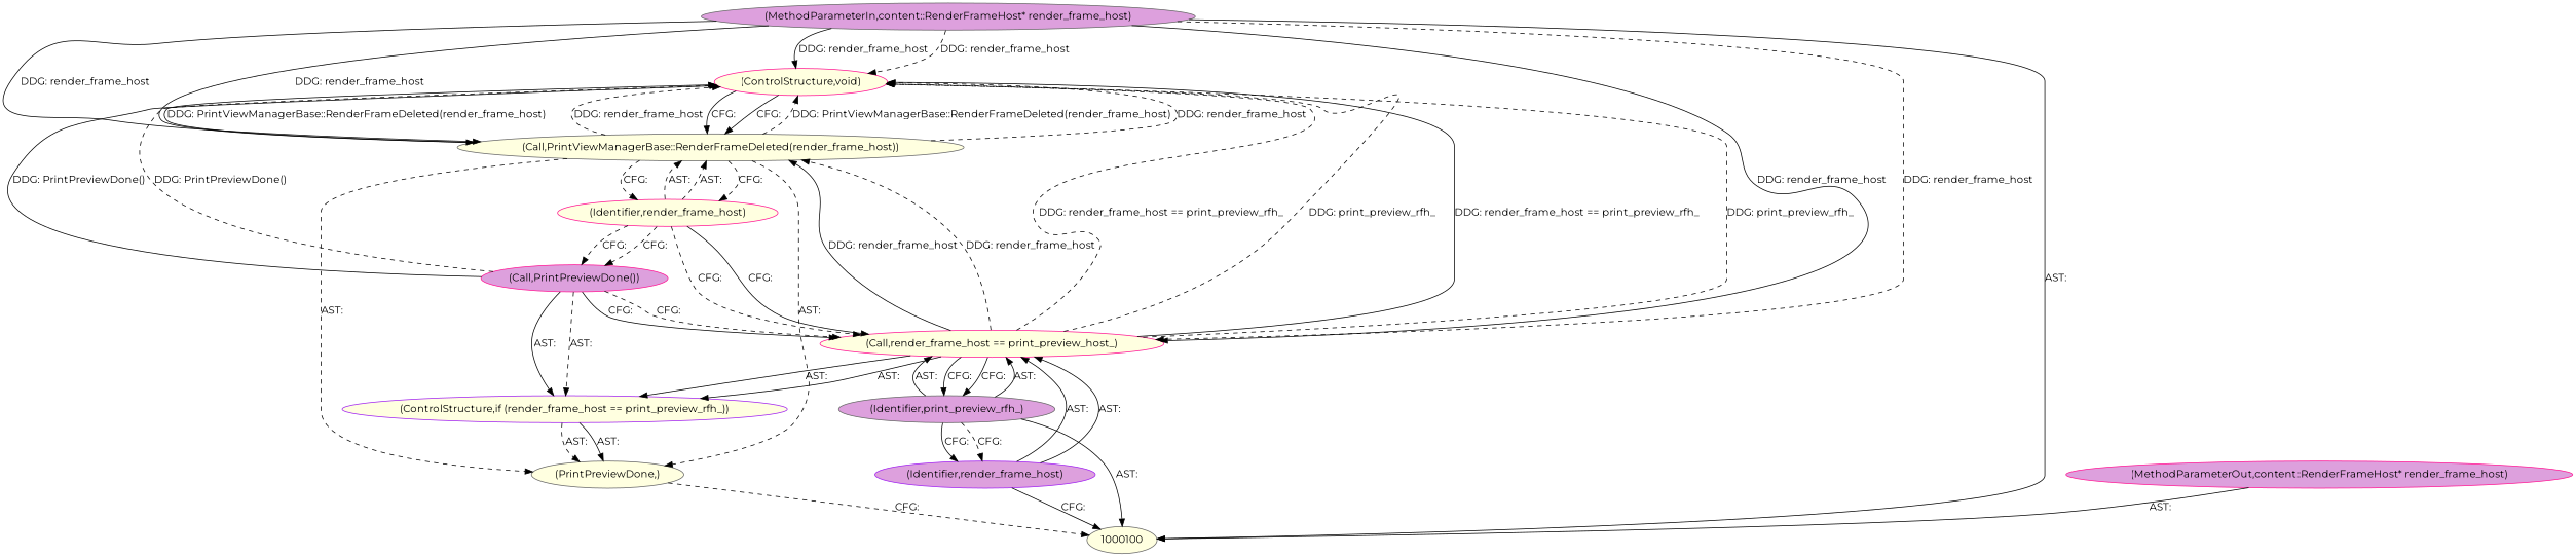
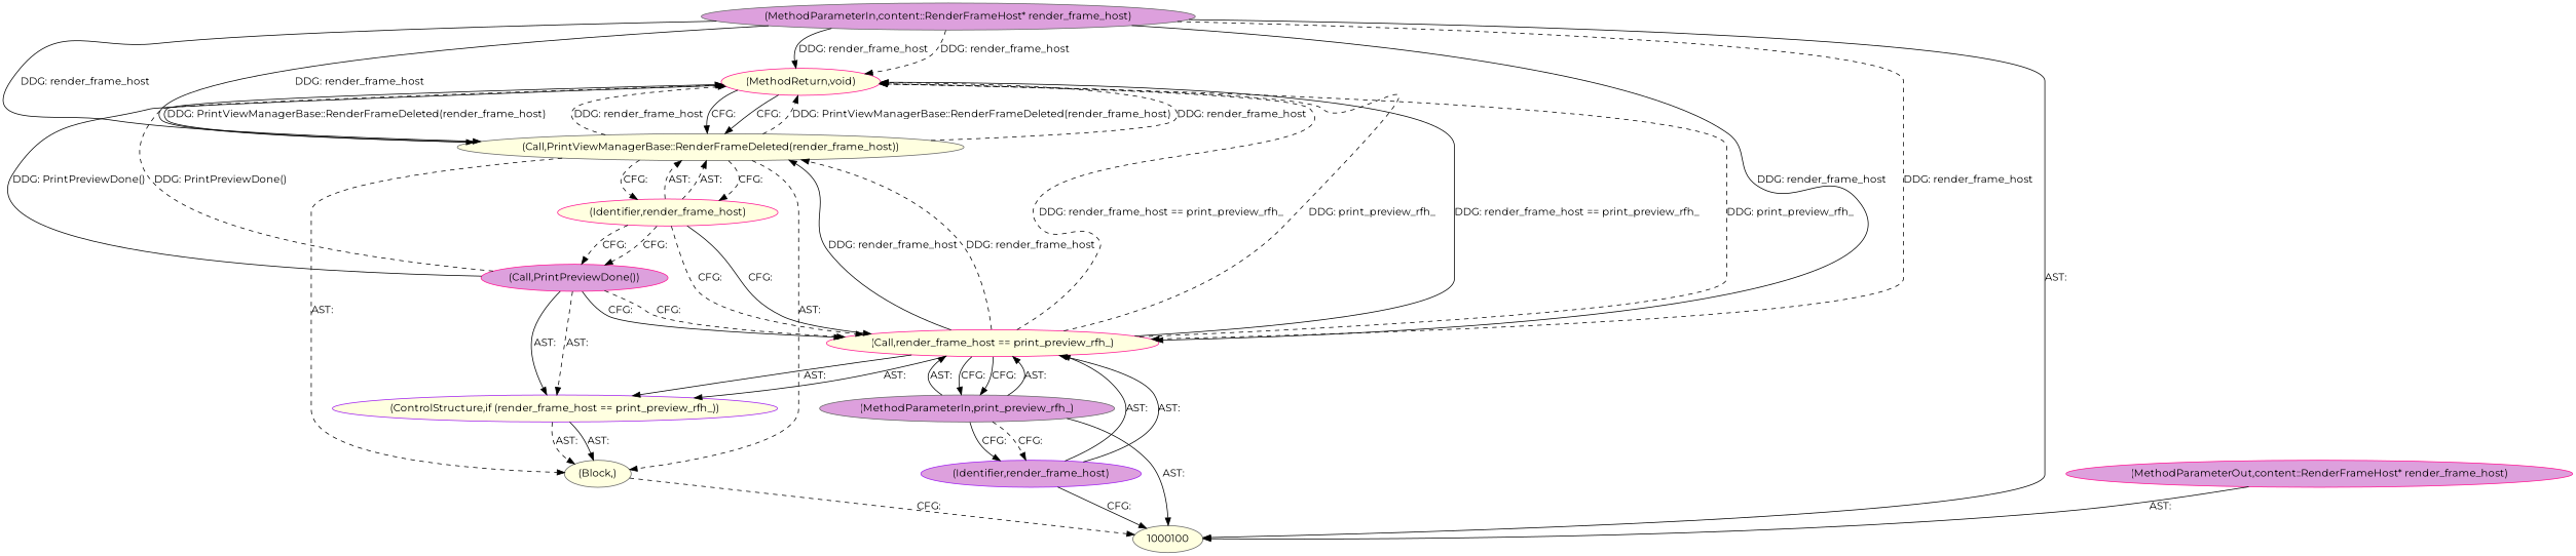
  digraph {
    fontname=Montserrat
    node [color=deeppink fillcolor=lightyellow fontname=Montserrat style=filled]
    edge [fontname=Montserrat style=solid]
-   n1 [label="(ControlStructure,void)"]
+   n1 [label="(MethodReturn,void)"]
    n2 [color=gray40 label="(Call,PrintViewManagerBase::RenderFrameDeleted(render_frame_host))"]
-   n3 [color=gray40 label="(PrintPreviewDone,)"]
+   n3 [color=gray40 label="(Block,)"]
    n4 [label="(Identifier,render_frame_host)"]
    1000100 [color=gray40]
    n6 [color=gray40 fillcolor=plum label="(MethodParameterIn,content::RenderFrameHost* render_frame_host)"]
-   n7 [label="(Call,render_frame_host == print_preview_host_)"]
-   n8 [color=gray40 fillcolor=plum label="(Identifier,print_preview_rfh_)"]
+   n7 [label="(Call,render_frame_host == print_preview_rfh_)"]
+   n8 [color=gray40 fillcolor=plum label="(MethodParameterIn,print_preview_rfh_)"]
    n9 [color=purple label="(ControlStructure,if (render_frame_host == print_preview_rfh_))"]
    n10 [fillcolor=plum label="(MethodParameterOut,content::RenderFrameHost* render_frame_host)"]
    n11 [color=purple fillcolor=plum label="(Identifier,render_frame_host)"]
    n12 [fillcolor=plum label="(Call,PrintPreviewDone())"]
    n1 -> n2 [label="CFG: "]
    n1 -> n2 [label="CFG: "]
    n2 -> n1 [label="DDG: PrintViewManagerBase::RenderFrameDeleted(render_frame_host)" style=dashed]
    n2 -> n1 [label="DDG: render_frame_host" style=dashed]
    n2 -> n1 [label="DDG: PrintViewManagerBase::RenderFrameDeleted(render_frame_host)"]
    n2 -> n1 [label="DDG: render_frame_host" style=dashed]
    n2 -> n3 [label="AST: " style=dashed]
    n2 -> n3 [label="AST: " style=dashed]
    n2 -> n4 [label="CFG: " style=dashed]
    n2 -> n4 [label="CFG: " style=dashed]
    n3 -> 1000100 [label="CFG: " style=dashed]
    n4 -> n2 [label="AST: " style=dashed]
    n4 -> n2 [label="AST: " style=dashed]
    n4 -> n7 [label="CFG: "]
    n4 -> n7 [label="CFG: " style=dashed]
    n4 -> n12 [label="CFG: " style=dashed]
    n4 -> n12 [label="CFG: " style=dashed]
    n6 -> n1 [label="DDG: render_frame_host" style=dashed]
    n6 -> n1 [label="DDG: render_frame_host"]
    n6 -> n2 [label="DDG: render_frame_host"]
    n6 -> n2 [label="DDG: render_frame_host"]
    n6 -> 1000100 [label="AST: "]
    n6 -> n7 [label="DDG: render_frame_host"]
    n6 -> n7 [label="DDG: render_frame_host" style=dashed]
    n7 -> n1 [label="DDG: render_frame_host == print_preview_rfh_" style=dashed]
    n7 -> n1 [label="DDG: print_preview_rfh_" style=dashed]
    n7 -> n1 [label="DDG: render_frame_host == print_preview_rfh_"]
    n7 -> n1 [label="DDG: print_preview_rfh_" style=dashed]
    n7 -> n2 [label="DDG: render_frame_host"]
    n7 -> n2 [label="DDG: render_frame_host" style=dashed]
    n7 -> n8 [label="CFG: "]
    n7 -> n8 [label="CFG: "]
    n7 -> n9 [label="AST: "]
    n7 -> n9 [label="AST: "]
    n8 -> 1000100 [label="AST: "]
    n8 -> n7 [label="AST: "]
    n8 -> n7 [label="AST: "]
    n8 -> n11 [label="CFG: "]
    n8 -> n11 [label="CFG: " style=dashed]
    n9 -> n3 [label="AST: " style=dashed]
    n9 -> n3 [label="AST: "]
    n10 -> 1000100 [label="AST: "]
    n11 -> 1000100 [label="CFG: "]
    n11 -> n7 [label="AST: "]
    n11 -> n7 [label="AST: "]
    n12 -> n1 [label="DDG: PrintPreviewDone()" style=dashed]
    n12 -> n1 [label="DDG: PrintPreviewDone()"]
    n12 -> n7 [label="CFG: "]
    n12 -> n7 [label="CFG: " style=dashed]
    n12 -> n9 [label="AST: "]
    n12 -> n9 [label="AST: " style=dashed]
  }
